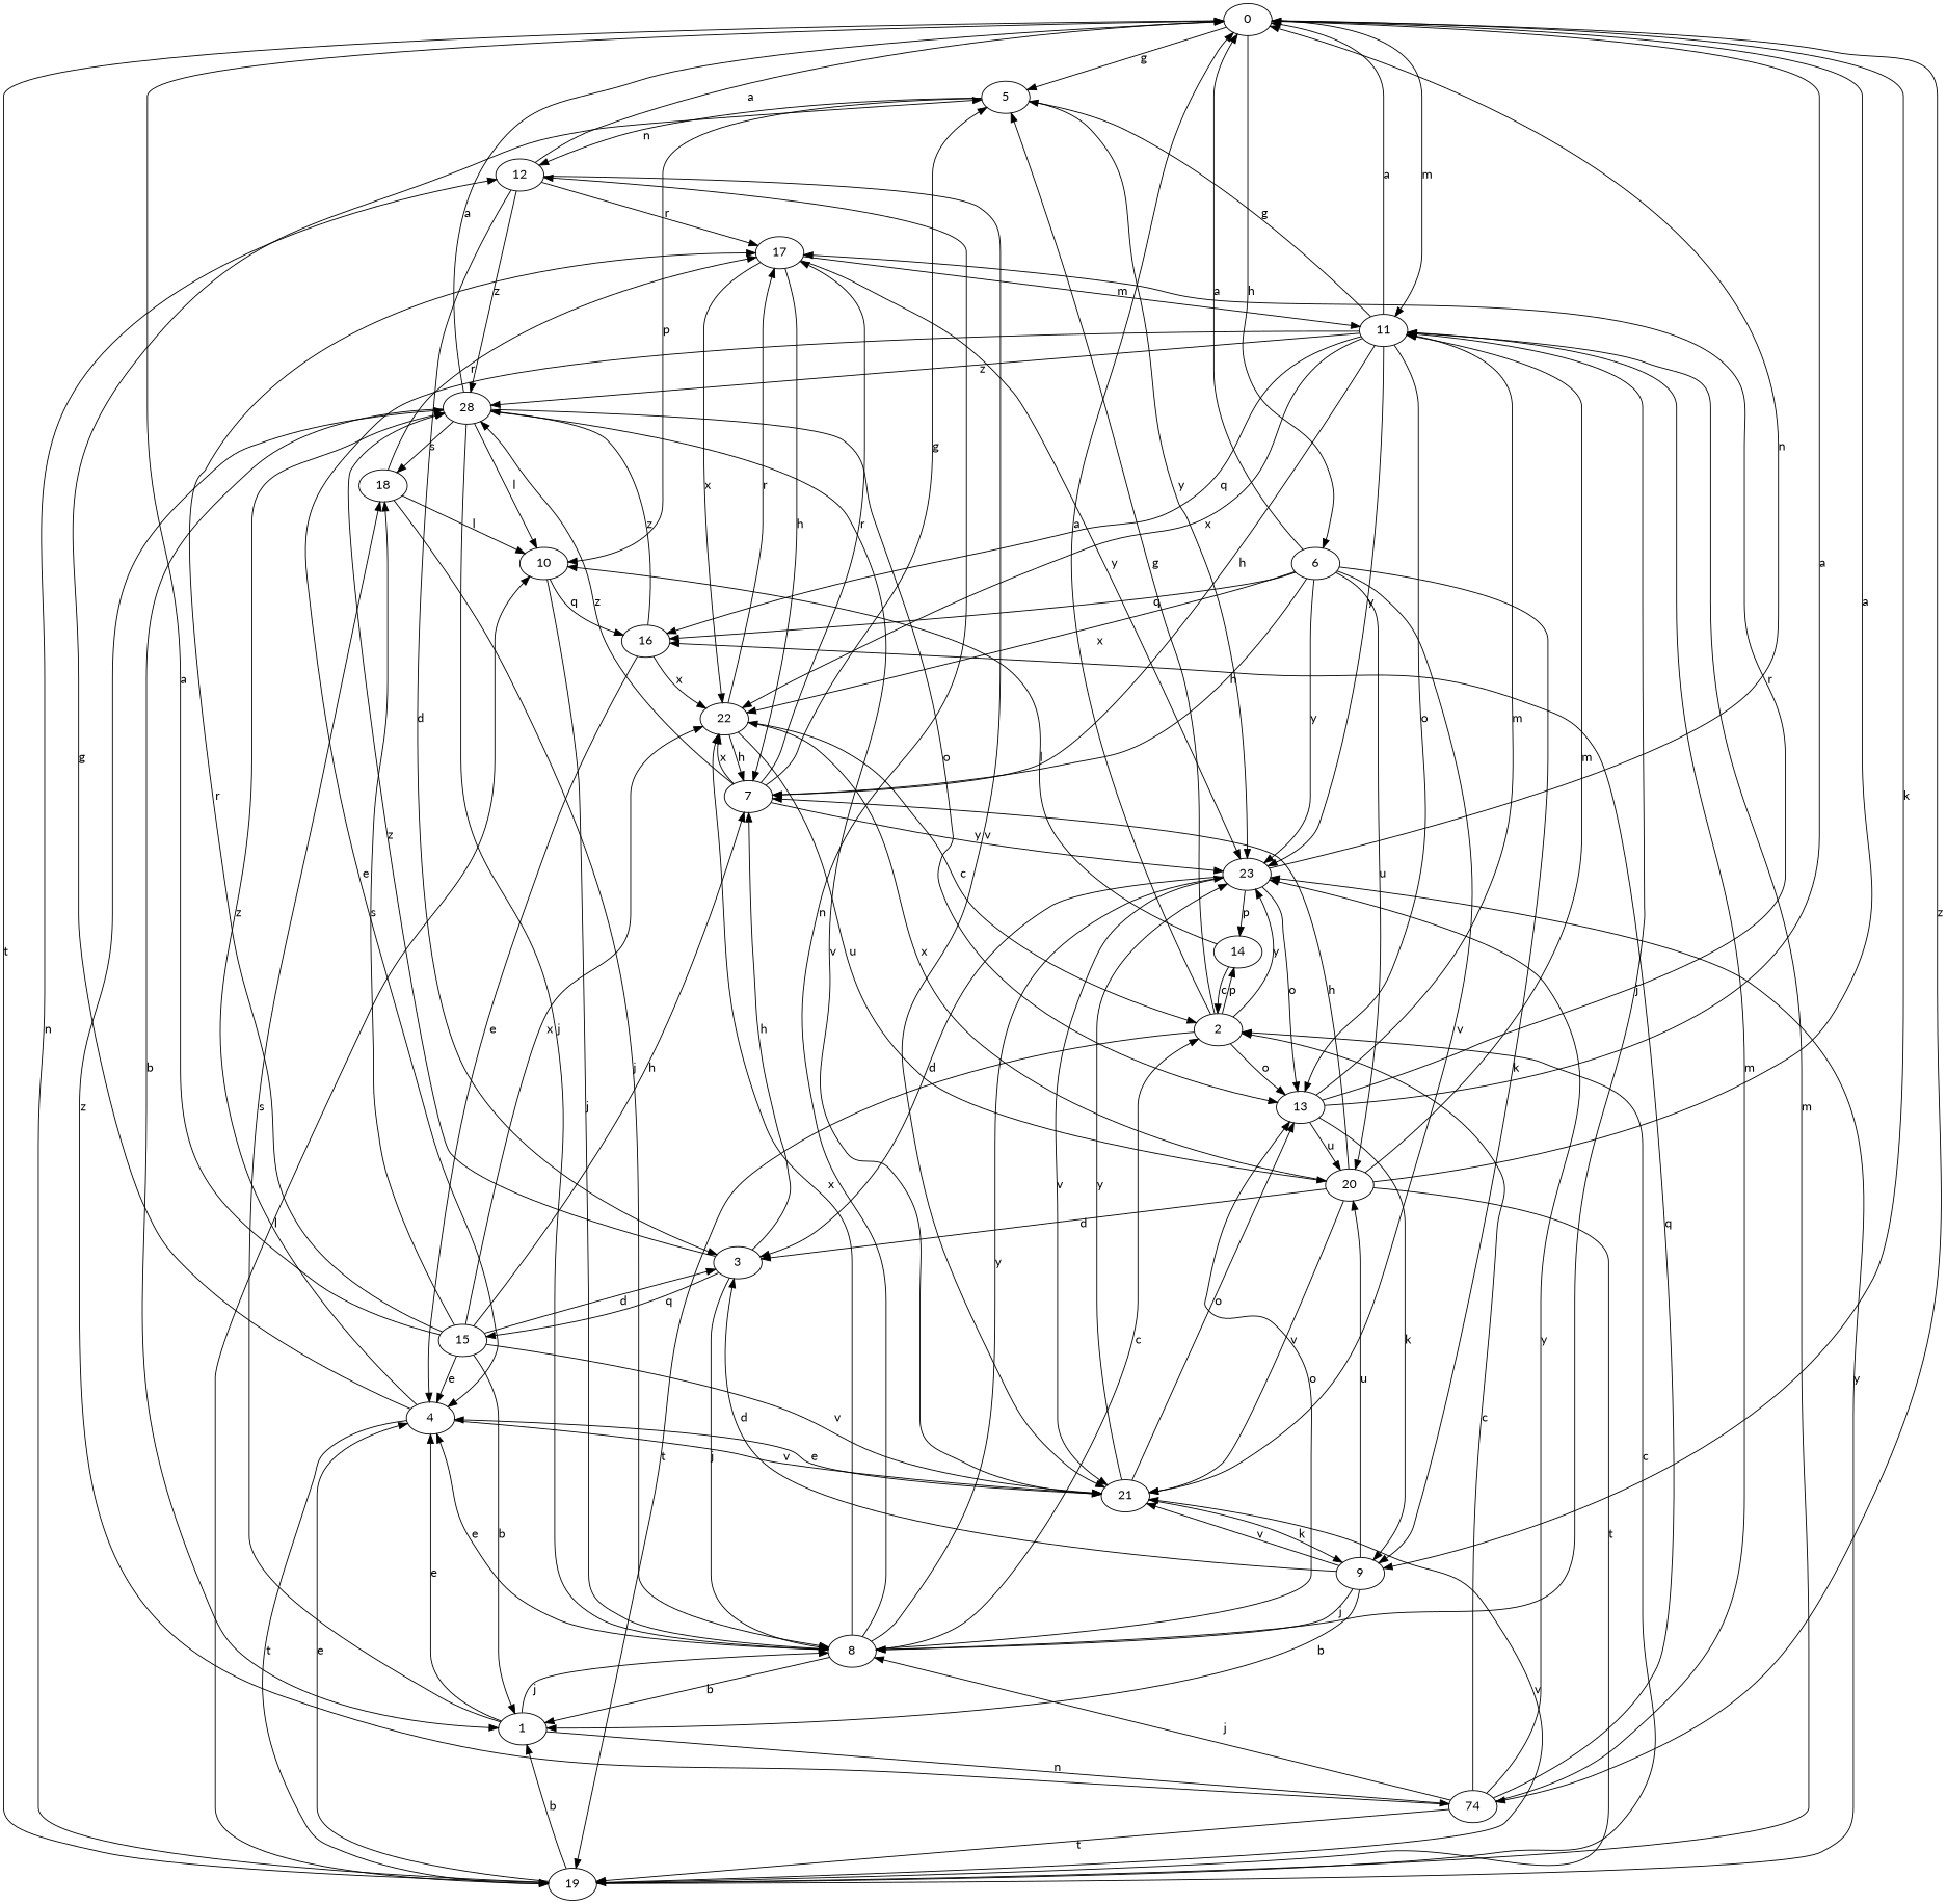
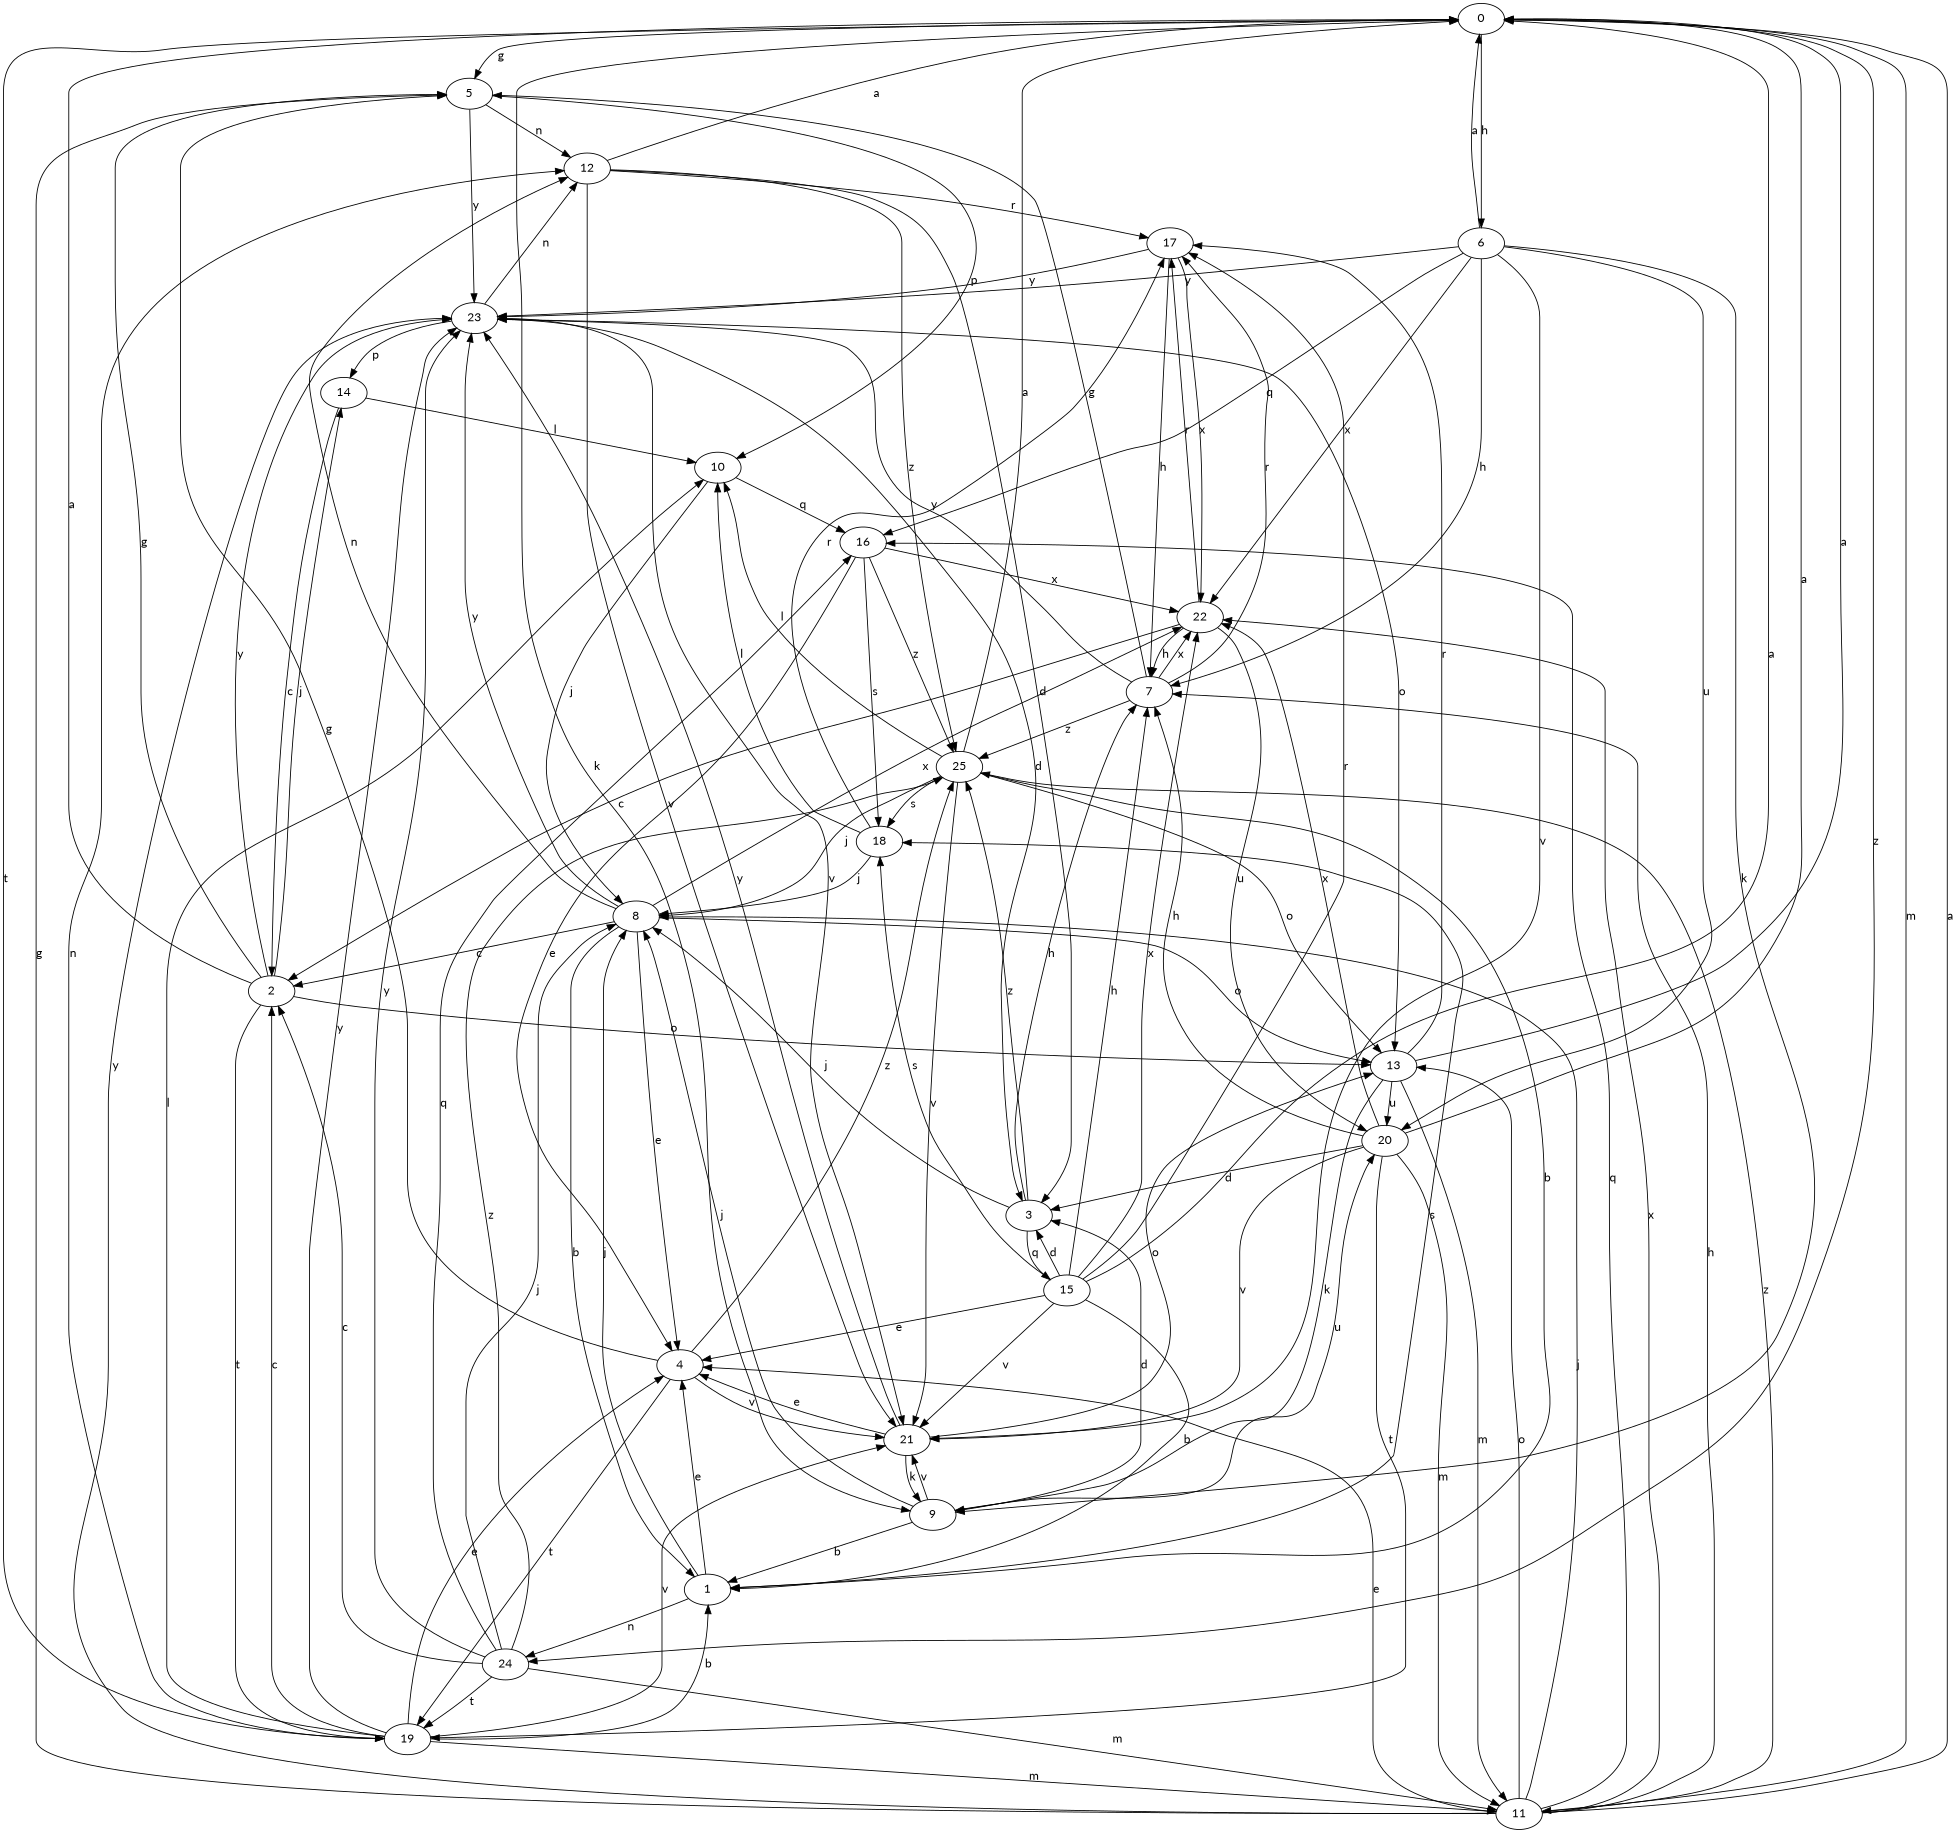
  strict digraph {
    fontname=Lato
    node [fontname=Lato]
    edge [fontname=Lato]
    0
    5
    6
    9
    11
    19
-   24 [label=74]
+   24
    12
    23
    10
    7
    21
    16
    20
    22
    1
    8
    3
    4
    13
-   25 [label=28]
+   25
    2
    18
    17
    14
    15
    0 -> 5 [label=g]
    0 -> 6 [label=h]
    0 -> 9 [label=k]
    0 -> 11 [label=m]
    0 -> 19 [label=t]
    0 -> 24 [label=z]
    5 -> 12 [label=n]
    5 -> 23 [label=y]
    5 -> 10 [label=p]
    6 -> 0 [label=a]
    6 -> 9 [label=k]
    6 -> 23 [label=y]
    6 -> 7 [label=h]
    6 -> 21 [label=v]
    6 -> 16 [label=q]
    6 -> 20 [label=u]
    6 -> 22 [label=x]
    9 -> 21 [label=v]
    9 -> 20 [label=u]
    9 -> 1 [label=b]
    9 -> 8 [label=j]
    9 -> 3 [label=d]
    11 -> 0 [label=a]
    11 -> 5 [label=g]
    11 -> 23 [label=y]
    11 -> 7 [label=h]
    11 -> 16 [label=q]
    11 -> 22 [label=x]
    11 -> 8 [label=j]
    11 -> 4 [label=e]
    11 -> 13 [label=o]
    11 -> 25 [label=z]
    19 -> 11 [label=m]
    19 -> 12 [label=n]
    19 -> 23 [label=y]
    19 -> 10 [label=l]
    19 -> 21 [label=v]
    19 -> 1 [label=b]
    19 -> 4 [label=e]
    19 -> 2 [label=c]
    24 -> 11 [label=m]
    24 -> 19 [label=t]
    24 -> 23 [label=y]
    24 -> 16 [label=q]
    24 -> 8 [label=j]
    24 -> 25 [label=z]
    24 -> 2 [label=c]
    12 -> 0 [label=a]
    12 -> 21 [label=v]
    12 -> 3 [label=d]
    12 -> 25 [label=z]
    12 -> 17 [label=r]
-   23 -> 0 [label=n]
+   23 -> 12 [label=n]
    23 -> 21 [label=v]
    23 -> 3 [label=d]
    23 -> 13 [label=o]
    23 -> 14 [label=p]
    10 -> 16 [label=q]
    10 -> 8 [label=j]
    7 -> 5 [label=g]
    7 -> 23 [label=y]
    7 -> 22 [label=x]
    7 -> 25 [label=z]
    7 -> 17 [label=r]
    21 -> 9 [label=k]
    21 -> 23 [label=y]
    21 -> 4 [label=e]
    21 -> 13 [label=o]
    16 -> 22 [label=x]
    16 -> 4 [label=e]
    16 -> 25 [label=z]
+   16 -> 18 [label=s]
    20 -> 0 [label=a]
    20 -> 11 [label=m]
    20 -> 19 [label=t]
    20 -> 7 [label=h]
    20 -> 21 [label=v]
    20 -> 22 [label=x]
    20 -> 3 [label=d]
    22 -> 7 [label=h]
    22 -> 20 [label=u]
    22 -> 2 [label=c]
    22 -> 17 [label=r]
    1 -> 24 [label=n]
    1 -> 8 [label=j]
    1 -> 4 [label=e]
    1 -> 18 [label=s]
    8 -> 12 [label=n]
    8 -> 23 [label=y]
    8 -> 22 [label=x]
    8 -> 1 [label=b]
    8 -> 4 [label=e]
    8 -> 13 [label=o]
    8 -> 2 [label=c]
    3 -> 7 [label=h]
    3 -> 8 [label=j]
    3 -> 25 [label=z]
    3 -> 15 [label=q]
    4 -> 5 [label=g]
    4 -> 19 [label=t]
    4 -> 21 [label=v]
    4 -> 25 [label=z]
    13 -> 0 [label=a]
    13 -> 9 [label=k]
    13 -> 11 [label=m]
    13 -> 20 [label=u]
    13 -> 17 [label=r]
    25 -> 0 [label=a]
    25 -> 10 [label=l]
    25 -> 21 [label=v]
    25 -> 1 [label=b]
    25 -> 8 [label=j]
    25 -> 13 [label=o]
    25 -> 18 [label=s]
    2 -> 0 [label=a]
    2 -> 5 [label=g]
    2 -> 19 [label=t]
    2 -> 23 [label=y]
    2 -> 13 [label=o]
-   2 -> 14 [label=p]
+   2 -> 14 [label=j]
    18 -> 10 [label=l]
    18 -> 8 [label=j]
    18 -> 17 [label=r]
-   17 -> 11 [label=m]
    17 -> 23 [label=y]
    17 -> 7 [label=h]
    17 -> 22 [label=x]
    14 -> 10 [label=l]
    14 -> 2 [label=c]
    15 -> 0 [label=a]
    15 -> 7 [label=h]
    15 -> 21 [label=v]
    15 -> 22 [label=x]
    15 -> 1 [label=b]
    15 -> 3 [label=d]
    15 -> 4 [label=e]
    15 -> 18 [label=s]
    15 -> 17 [label=r]
  }
